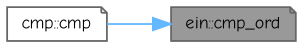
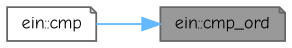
  digraph {
    rankdir=RL
    fontname="Comic Neue"
    node [fontname="Comic Neue" fontsize=10 shape=note style=filled]
    n1 [color=gray40 fillcolor=grey60 fontcolor=black height=0.2 label="ein::cmp_ord" width=0.4]
-   n2 [color=grey40 fillcolor=white height=0.2 label="cmp::cmp" width=0.4]
+   n2 [color=grey40 fillcolor=white height=0.2 label="ein::cmp" width=0.4]
    n1 -> n2 [color=steelblue1 dir=back fontname="Comic Neue" fontsize=10 labelfontname=Helvetica labelfontsize=10 style=solid]
  }
